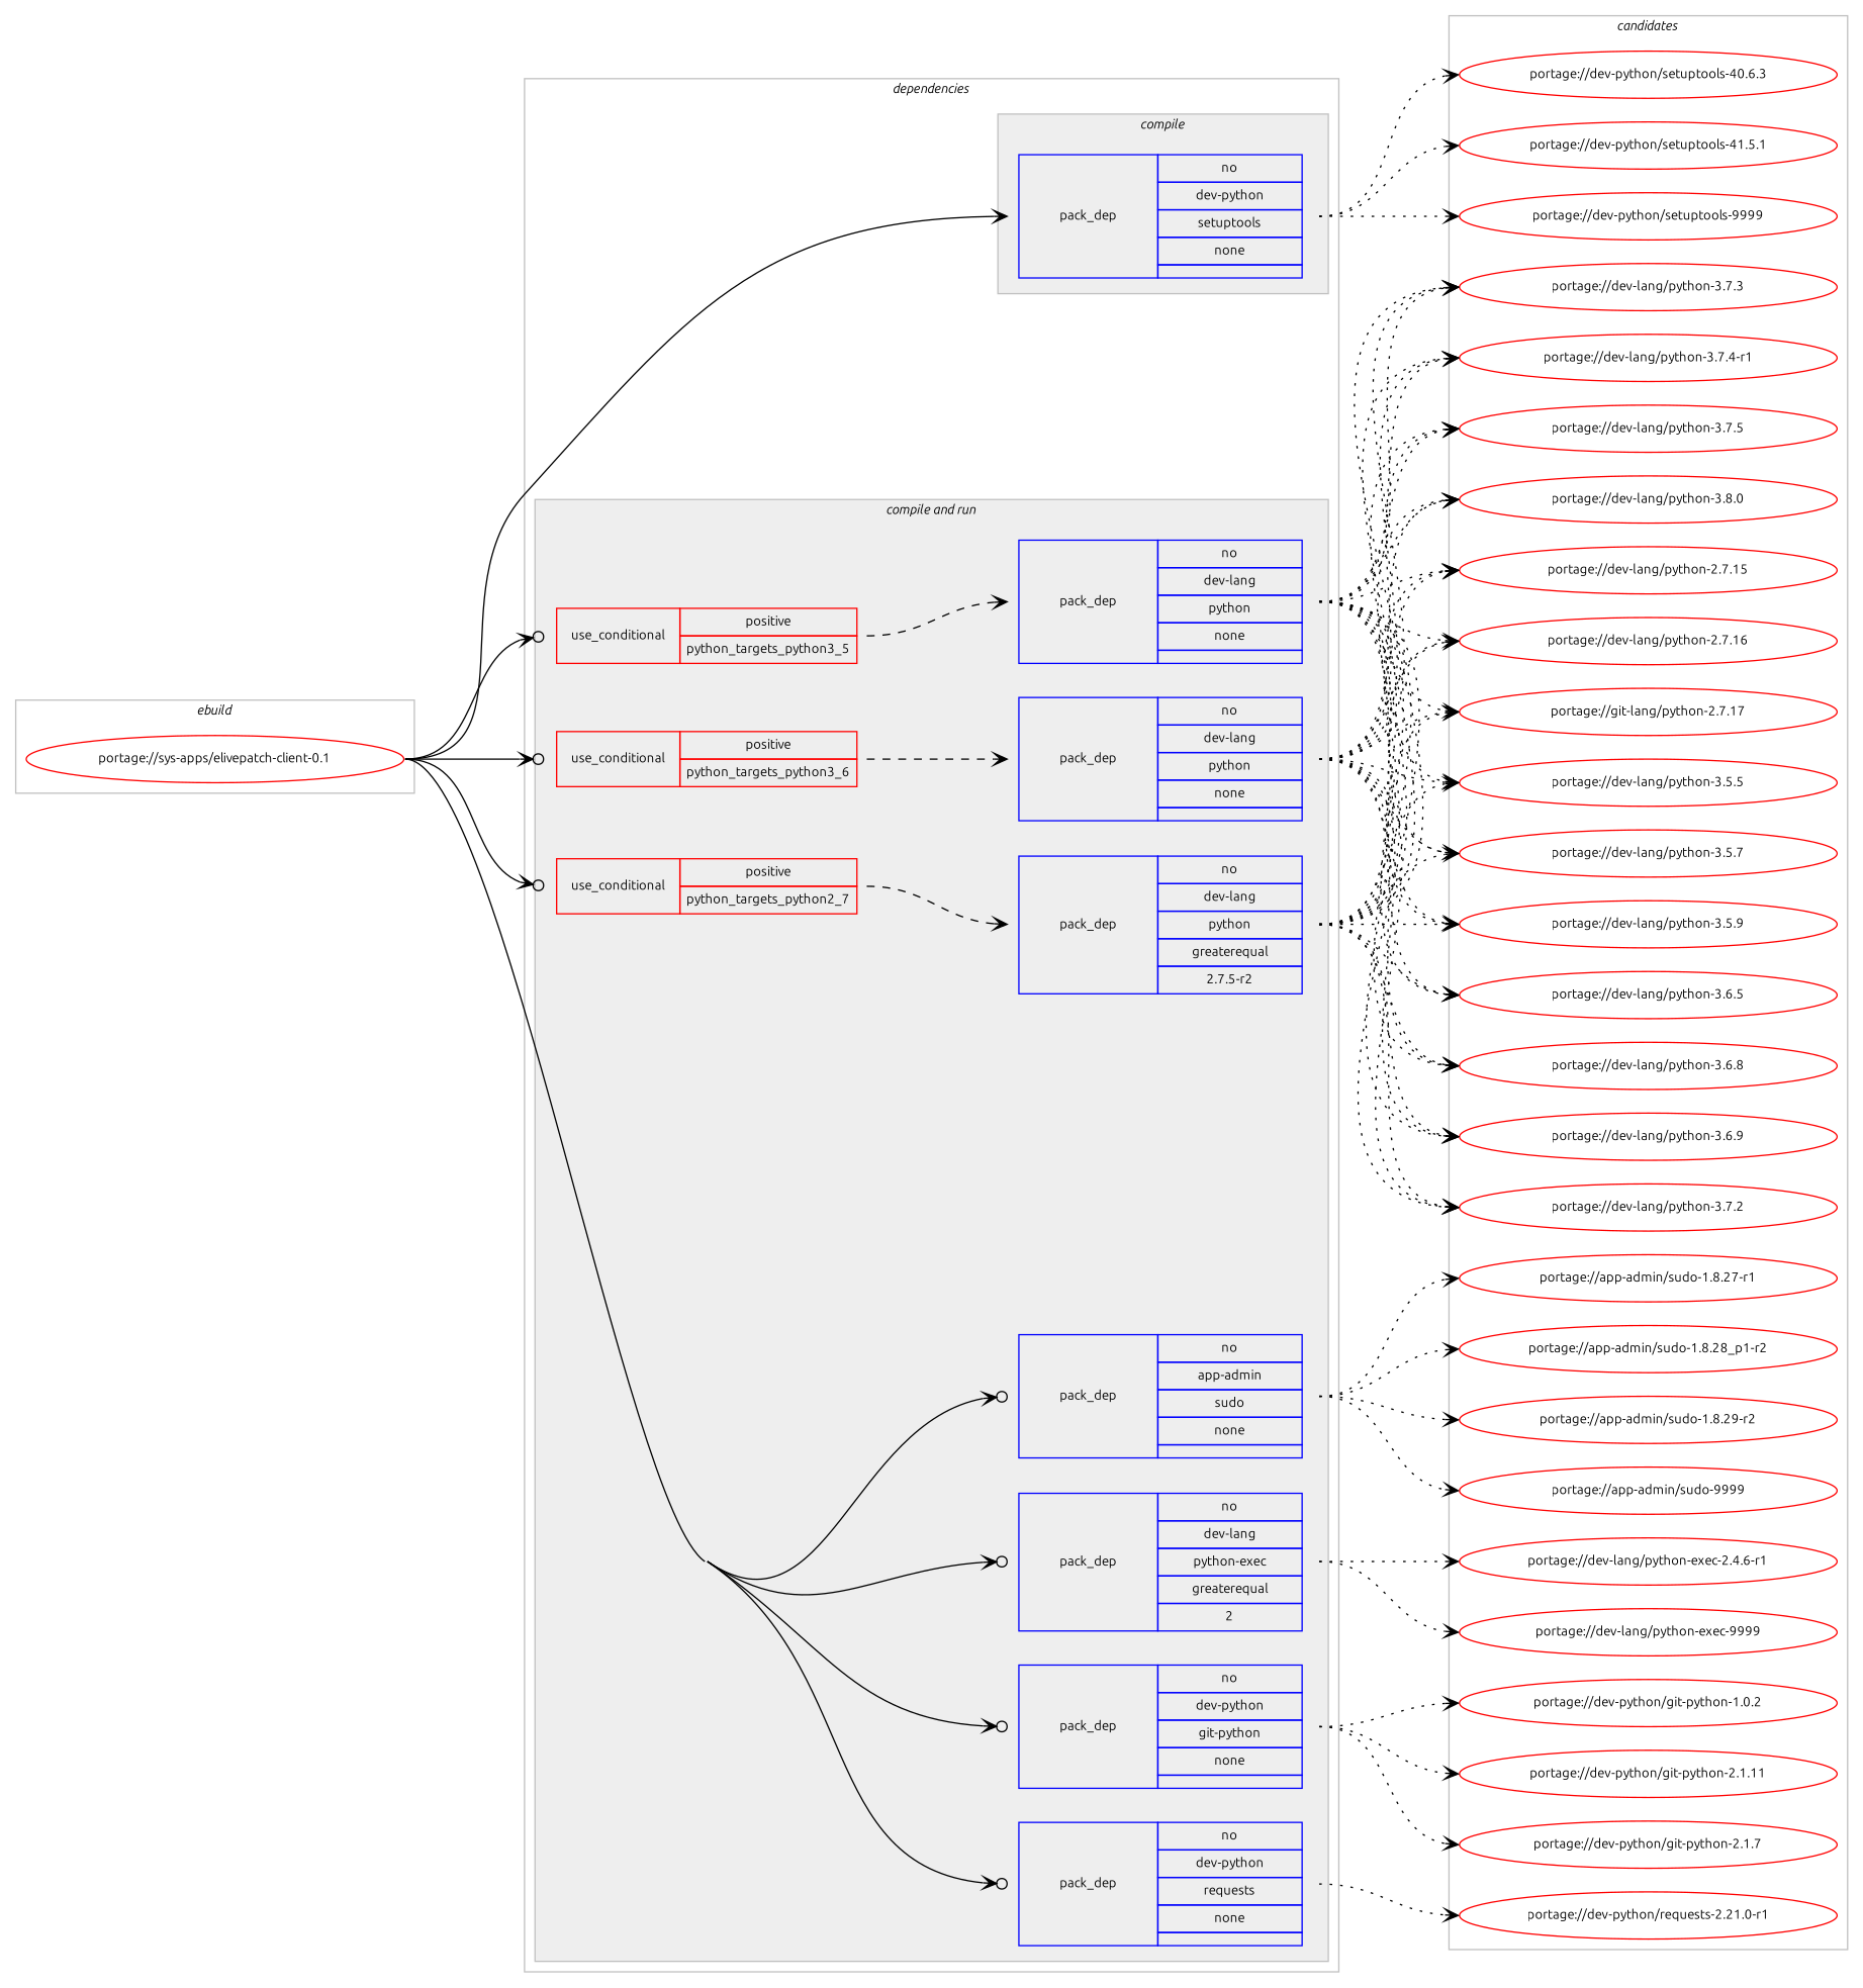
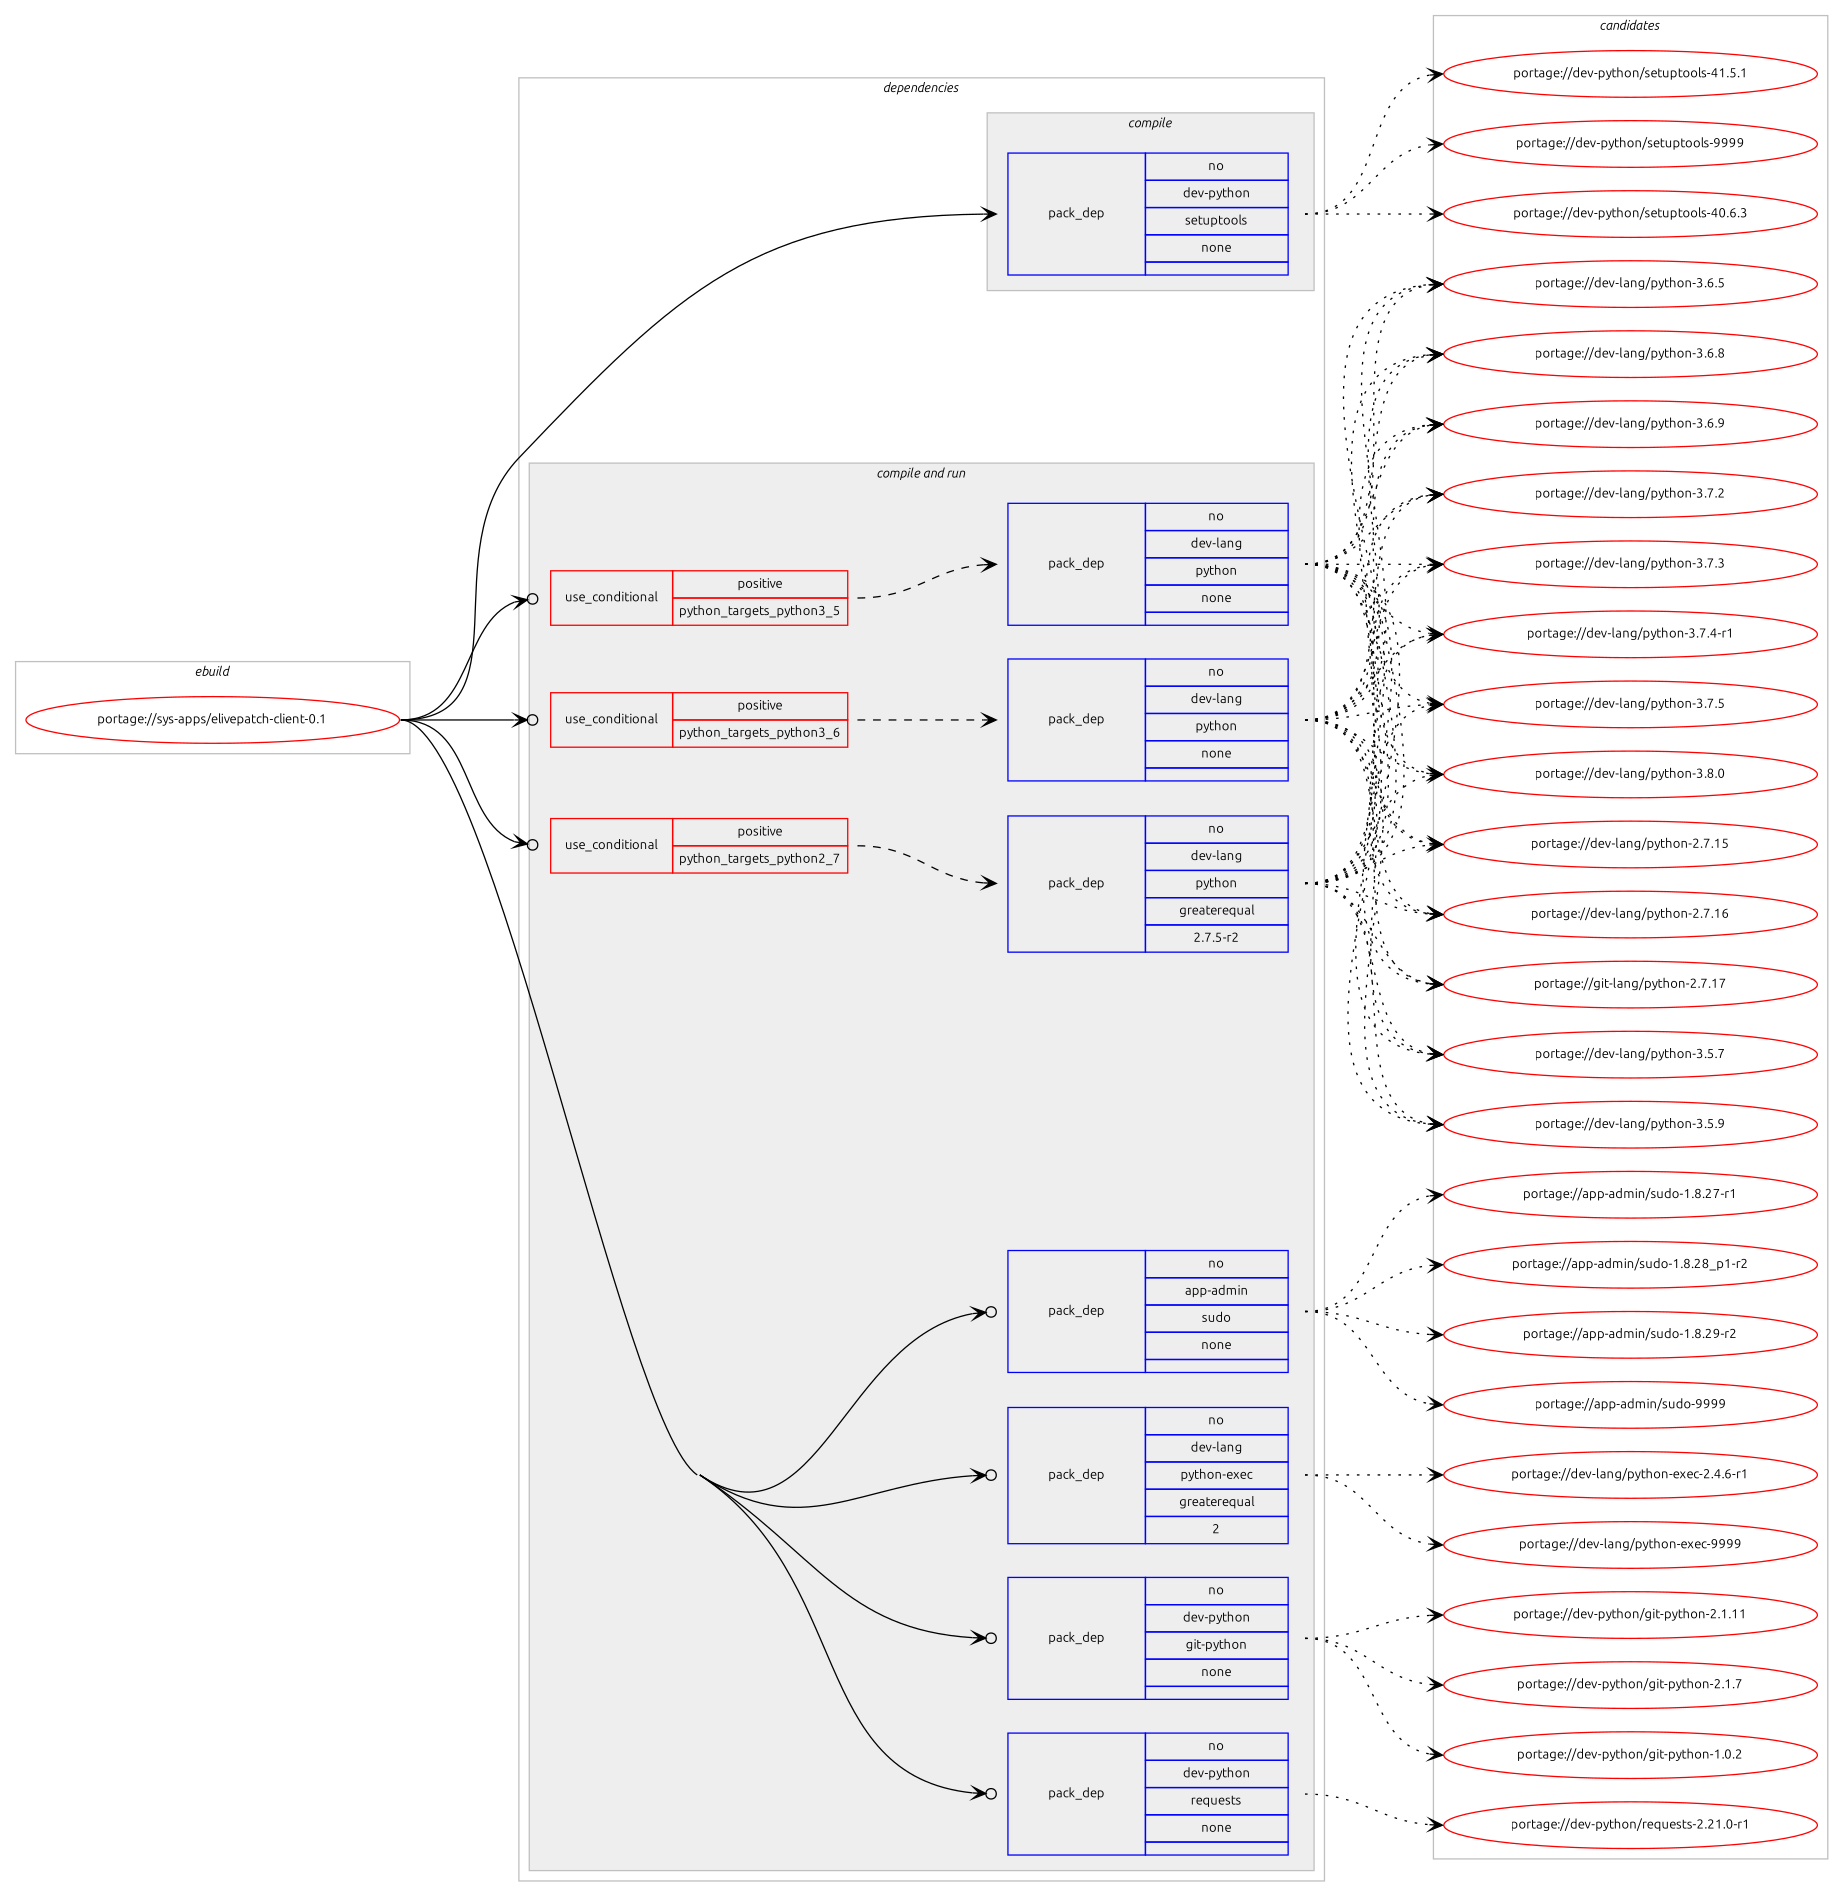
  digraph {
    compound=true
    concentrate=true
    fontname=Ubuntu
    fontsize=10
    newrank=true
    rankdir=LR
    ranksep=1.5
    node [color=red fontname=Ubuntu fontsize=10]
    edge [arrowhead=vee fontname=Ubuntu headport=w style=dotted tailport=e weight=100]
    n1 [label="portage://sys-apps/elivepatch-client-0.1" width=4]
    n2 [color=blue label=<<TABLE BORDER="0" CELLBORDER="1" CELLSPACING="0" CELLPADDING="4" WIDTH="220"><TR><TD ROWSPAN="6" CELLPADDING="30">pack_dep</TD></TR><TR><TD WIDTH="110">no</TD></TR><TR><TD>dev-python</TD></TR><TR><TD>setuptools</TD></TR><TR><TD>none</TD></TR><TR><TD></TD></TR></TABLE>> shape=none]
    n3 [color=blue label=<<TABLE BORDER="0" CELLBORDER="1" CELLSPACING="0" CELLPADDING="4" WIDTH="220"><TR><TD ROWSPAN="6" CELLPADDING="30">pack_dep</TD></TR><TR><TD WIDTH="110">no</TD></TR><TR><TD>dev-lang</TD></TR><TR><TD>python</TD></TR><TR><TD>greaterequal</TD></TR><TR><TD>2.7.5-r2</TD></TR></TABLE>> shape=none]
    n4 [label=<<TABLE BORDER="0" CELLBORDER="1" CELLSPACING="0" CELLPADDING="4"><TR><TD ROWSPAN="3" CELLPADDING="10">use_conditional</TD></TR><TR><TD>positive</TD></TR><TR><TD>python_targets_python2_7</TD></TR></TABLE>> shape=none]
    n5 [color=blue label=<<TABLE BORDER="0" CELLBORDER="1" CELLSPACING="0" CELLPADDING="4" WIDTH="220"><TR><TD ROWSPAN="6" CELLPADDING="30">pack_dep</TD></TR><TR><TD WIDTH="110">no</TD></TR><TR><TD>dev-lang</TD></TR><TR><TD>python</TD></TR><TR><TD>none</TD></TR><TR><TD></TD></TR></TABLE>> shape=none]
    n6 [label=<<TABLE BORDER="0" CELLBORDER="1" CELLSPACING="0" CELLPADDING="4"><TR><TD ROWSPAN="3" CELLPADDING="10">use_conditional</TD></TR><TR><TD>positive</TD></TR><TR><TD>python_targets_python3_5</TD></TR></TABLE>> shape=none]
    n7 [color=blue label=<<TABLE BORDER="0" CELLBORDER="1" CELLSPACING="0" CELLPADDING="4" WIDTH="220"><TR><TD ROWSPAN="6" CELLPADDING="30">pack_dep</TD></TR><TR><TD WIDTH="110">no</TD></TR><TR><TD>dev-lang</TD></TR><TR><TD>python</TD></TR><TR><TD>none</TD></TR><TR><TD></TD></TR></TABLE>> shape=none]
    n8 [label=<<TABLE BORDER="0" CELLBORDER="1" CELLSPACING="0" CELLPADDING="4"><TR><TD ROWSPAN="3" CELLPADDING="10">use_conditional</TD></TR><TR><TD>positive</TD></TR><TR><TD>python_targets_python3_6</TD></TR></TABLE>> shape=none]
    n9 [color=blue label=<<TABLE BORDER="0" CELLBORDER="1" CELLSPACING="0" CELLPADDING="4" WIDTH="220"><TR><TD ROWSPAN="6" CELLPADDING="30">pack_dep</TD></TR><TR><TD WIDTH="110">no</TD></TR><TR><TD>app-admin</TD></TR><TR><TD>sudo</TD></TR><TR><TD>none</TD></TR><TR><TD></TD></TR></TABLE>> shape=none]
    n10 [color=blue label=<<TABLE BORDER="0" CELLBORDER="1" CELLSPACING="0" CELLPADDING="4" WIDTH="220"><TR><TD ROWSPAN="6" CELLPADDING="30">pack_dep</TD></TR><TR><TD WIDTH="110">no</TD></TR><TR><TD>dev-lang</TD></TR><TR><TD>python-exec</TD></TR><TR><TD>greaterequal</TD></TR><TR><TD>2</TD></TR></TABLE>> shape=none]
    n11 [color=blue label=<<TABLE BORDER="0" CELLBORDER="1" CELLSPACING="0" CELLPADDING="4" WIDTH="220"><TR><TD ROWSPAN="6" CELLPADDING="30">pack_dep</TD></TR><TR><TD WIDTH="110">no</TD></TR><TR><TD>dev-python</TD></TR><TR><TD>git-python</TD></TR><TR><TD>none</TD></TR><TR><TD></TD></TR></TABLE>> shape=none]
    n12 [color=blue label=<<TABLE BORDER="0" CELLBORDER="1" CELLSPACING="0" CELLPADDING="4" WIDTH="220"><TR><TD ROWSPAN="6" CELLPADDING="30">pack_dep</TD></TR><TR><TD WIDTH="110">no</TD></TR><TR><TD>dev-python</TD></TR><TR><TD>requests</TD></TR><TR><TD>none</TD></TR><TR><TD></TD></TR></TABLE>> shape=none]
    n13 [label="portage://dev-python/setuptools-40.6.3" width=4]
    n14 [label="portage://dev-python/setuptools-41.5.1" width=4]
    n15 [label="portage://dev-python/setuptools-9999" width=4]
    n16 [label="portage://dev-lang/python-2.7.15" width=4]
    n17 [label="portage://dev-lang/python-2.7.16" width=4]
    n18 [label="portage://git-lang/python-2.7.17" width=4]
-   n19 [label="portage://dev-lang/python-3.5.5" width=4]
    n20 [label="portage://dev-lang/python-3.5.7" width=4]
    n21 [label="portage://dev-lang/python-3.5.9" width=4]
    n22 [label="portage://dev-lang/python-3.6.5" width=4]
    n23 [label="portage://dev-lang/python-3.6.8" width=4]
    n24 [label="portage://dev-lang/python-3.6.9" width=4]
    n25 [label="portage://dev-lang/python-3.7.2" width=4]
    n26 [label="portage://dev-lang/python-3.7.3" width=4]
    n27 [label="portage://dev-lang/python-3.7.4-r1" width=4]
    n28 [label="portage://dev-lang/python-3.7.5" width=4]
    n29 [label="portage://dev-lang/python-3.8.0" width=4]
    n30 [label="portage://app-admin/sudo-1.8.27-r1" width=4]
    n31 [label="portage://app-admin/sudo-1.8.28_p1-r2" width=4]
    n32 [label="portage://app-admin/sudo-1.8.29-r2" width=4]
    n33 [label="portage://app-admin/sudo-9999" width=4]
    n34 [label="portage://dev-lang/python-exec-2.4.6-r1" width=4]
    n35 [label="portage://dev-lang/python-exec-9999" width=4]
    n36 [label="portage://dev-python/git-python-1.0.2" width=4]
    n37 [label="portage://dev-python/git-python-2.1.11" width=4]
    n38 [label="portage://dev-python/git-python-2.1.7" width=4]
    n39 [label="portage://dev-python/requests-2.21.0-r1" width=4]
    subgraph cluster_1 {
      color=gray
      label=<<i>ebuild</i>>
      rank=same
      n1
    }
    subgraph cluster_2 {
      color=gray
      label=<<i>dependencies</i>>
      subgraph cluster_3 {
        color=gray
        fillcolor="#eeeeee"
        label=<<i>compile</i>>
        style=filled
        subgraph sub_4 {
          color=gray
          fillcolor="#eeeeee"
          label=<<i>compile</i>>
          style=filled
          n2
        }
      }
      subgraph cluster_5 {
        color=gray
        fillcolor="#eeeeee"
        label=<<i>compile and run</i>>
        style=filled
        subgraph sub_6 {
          color=gray
          fillcolor="#eeeeee"
          label=<<i>compile and run</i>>
          style=filled
          n4
          subgraph sub_7 {
            color=gray
            fillcolor="#eeeeee"
            label=<<i>compile and run</i>>
            style=filled
            n3
          }
        }
        subgraph sub_8 {
          color=gray
          fillcolor="#eeeeee"
          label=<<i>compile and run</i>>
          style=filled
          n6
          subgraph sub_9 {
            color=gray
            fillcolor="#eeeeee"
            label=<<i>compile and run</i>>
            style=filled
            n5
          }
        }
        subgraph sub_10 {
          color=gray
          fillcolor="#eeeeee"
          label=<<i>compile and run</i>>
          style=filled
          n8
          subgraph sub_11 {
            color=gray
            fillcolor="#eeeeee"
            label=<<i>compile and run</i>>
            style=filled
            n7
          }
        }
        subgraph sub_12 {
          color=gray
          fillcolor="#eeeeee"
          label=<<i>compile and run</i>>
          style=filled
          n9
        }
        subgraph sub_13 {
          color=gray
          fillcolor="#eeeeee"
          label=<<i>compile and run</i>>
          style=filled
          n10
        }
        subgraph sub_14 {
          color=gray
          fillcolor="#eeeeee"
          label=<<i>compile and run</i>>
          style=filled
          n11
        }
        subgraph sub_15 {
          color=gray
          fillcolor="#eeeeee"
          label=<<i>compile and run</i>>
          style=filled
          n12
        }
      }
      subgraph cluster_16 {
        color=gray
        fillcolor="#eeeeee"
        label=<<i>run</i>>
        style=filled
      }
    }
    subgraph cluster_17 {
      color=gray
      label=<<i>candidates</i>>
      rank=same
      subgraph sub_18 {
        color=black
        label=<<i>candidates</i>>
        nodesep=1
        rank=same
        n13
        n14
        n15
      }
      subgraph sub_19 {
        color=black
        label=<<i>candidates</i>>
        nodesep=1
        rank=same
        n16
        n17
        n18
-       n19
        n20
        n21
        n22
        n23
        n24
        n25
        n26
        n27
        n28
        n29
      }
      subgraph sub_20 {
        color=black
        label=<<i>candidates</i>>
        nodesep=1
        rank=same
        n16
        n17
        n18
-       n19
        n20
        n21
        n22
        n23
        n24
        n25
        n26
        n27
        n28
        n29
      }
      subgraph sub_21 {
        color=black
        label=<<i>candidates</i>>
        nodesep=1
        rank=same
        n16
        n17
        n18
-       n19
        n20
        n21
        n22
        n23
        n24
        n25
        n26
        n27
        n28
        n29
      }
      subgraph sub_22 {
        color=black
        label=<<i>candidates</i>>
        nodesep=1
        rank=same
        n30
        n31
        n32
        n33
      }
      subgraph sub_23 {
        color=black
        label=<<i>candidates</i>>
        nodesep=1
        rank=same
        n34
        n35
      }
      subgraph sub_24 {
        color=black
        label=<<i>candidates</i>>
        nodesep=1
        rank=same
        n36
        n37
        n38
      }
      subgraph sub_25 {
        color=black
        label=<<i>candidates</i>>
        nodesep=1
        rank=same
        n39
      }
    }
    n1 -> n2 [style=solid weight=20]
    n1 -> n4 [arrowhead=odotvee style=solid weight=20]
    n1 -> n6 [arrowhead=odotvee style=solid weight=20]
    n1 -> n8 [arrowhead=odotvee style=solid weight=20]
    n1 -> n9 [arrowhead=odotvee style=solid weight=20]
    n1 -> n10 [arrowhead=odotvee style=solid weight=20]
    n1 -> n11 [arrowhead=odotvee style=solid weight=20]
    n1 -> n12 [arrowhead=odotvee style=solid weight=20]
    n2 -> n13
    n2 -> n14
    n2 -> n15
    n3 -> n16
    n3 -> n17
    n3 -> n18
-   n3 -> n19
    n3 -> n20
    n3 -> n21
    n3 -> n22
    n3 -> n23
    n3 -> n24
    n3 -> n25
    n3 -> n26
    n3 -> n27
    n3 -> n28
    n3 -> n29
    n4 -> n3 [style=dashed weight=20]
    n5 -> n16
    n5 -> n17
    n5 -> n18
-   n5 -> n19
    n5 -> n20
    n5 -> n21
    n5 -> n22
    n5 -> n23
    n5 -> n24
    n5 -> n25
    n5 -> n26
    n5 -> n27
    n5 -> n28
    n5 -> n29
    n6 -> n5 [style=dashed weight=20]
    n7 -> n16
    n7 -> n17
    n7 -> n18
-   n7 -> n19
    n7 -> n20
    n7 -> n21
    n7 -> n22
    n7 -> n23
    n7 -> n24
    n7 -> n25
    n7 -> n26
    n7 -> n27
    n7 -> n28
    n7 -> n29
    n8 -> n7 [style=dashed weight=20]
    n9 -> n30
    n9 -> n31
    n9 -> n32
    n9 -> n33
    n10 -> n34
    n10 -> n35
    n11 -> n36
    n11 -> n37
    n11 -> n38
    n12 -> n39
  }
